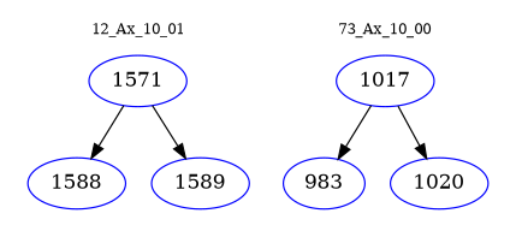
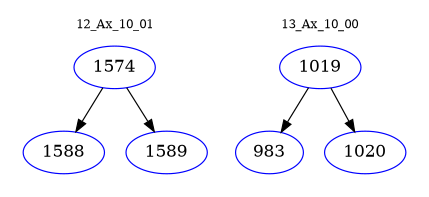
  digraph {
    node [color=blue]
    edge [color=black]
-   n1 [label=1571]
+   n1 [label=1574]
    n2 [label=1588]
    n3 [label=1589]
-   n4 [label=1017]
+   n4 [label=1019]
    n5 [label=983]
    n6 [label=1020]
    subgraph cluster_1 {
      color=white
      fontsize=10
      label="12_Ax_10_01"
      n1
      n2
      n3
    }
    subgraph cluster_2 {
      color=white
      fontsize=10
-     label="73_Ax_10_00"
+     label="13_Ax_10_00"
      n4
      n5
      n6
    }
    n1 -> n2
    n1 -> n3
    n4 -> n5
    n4 -> n6
  }
